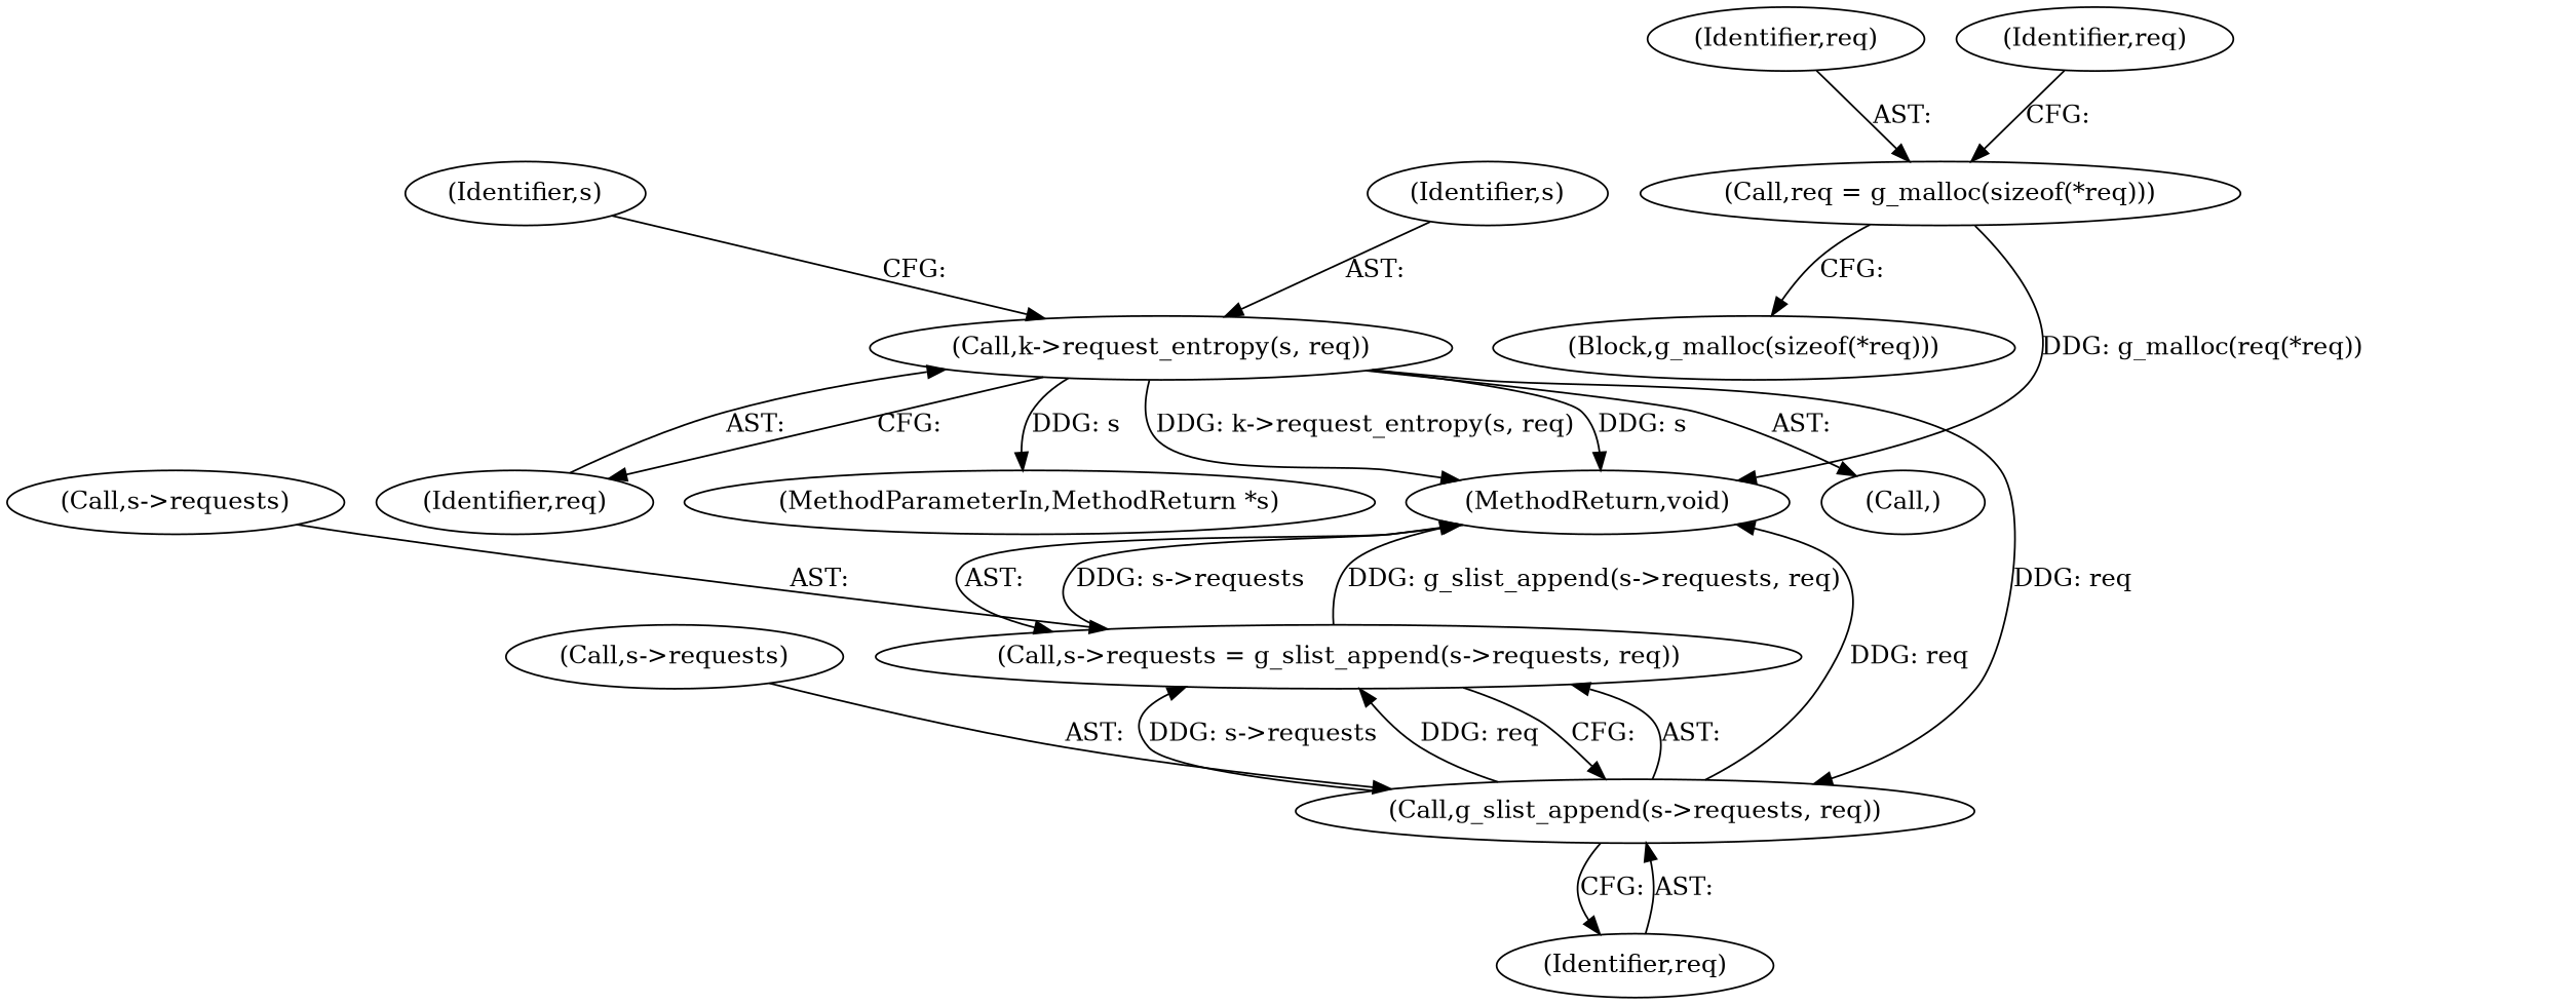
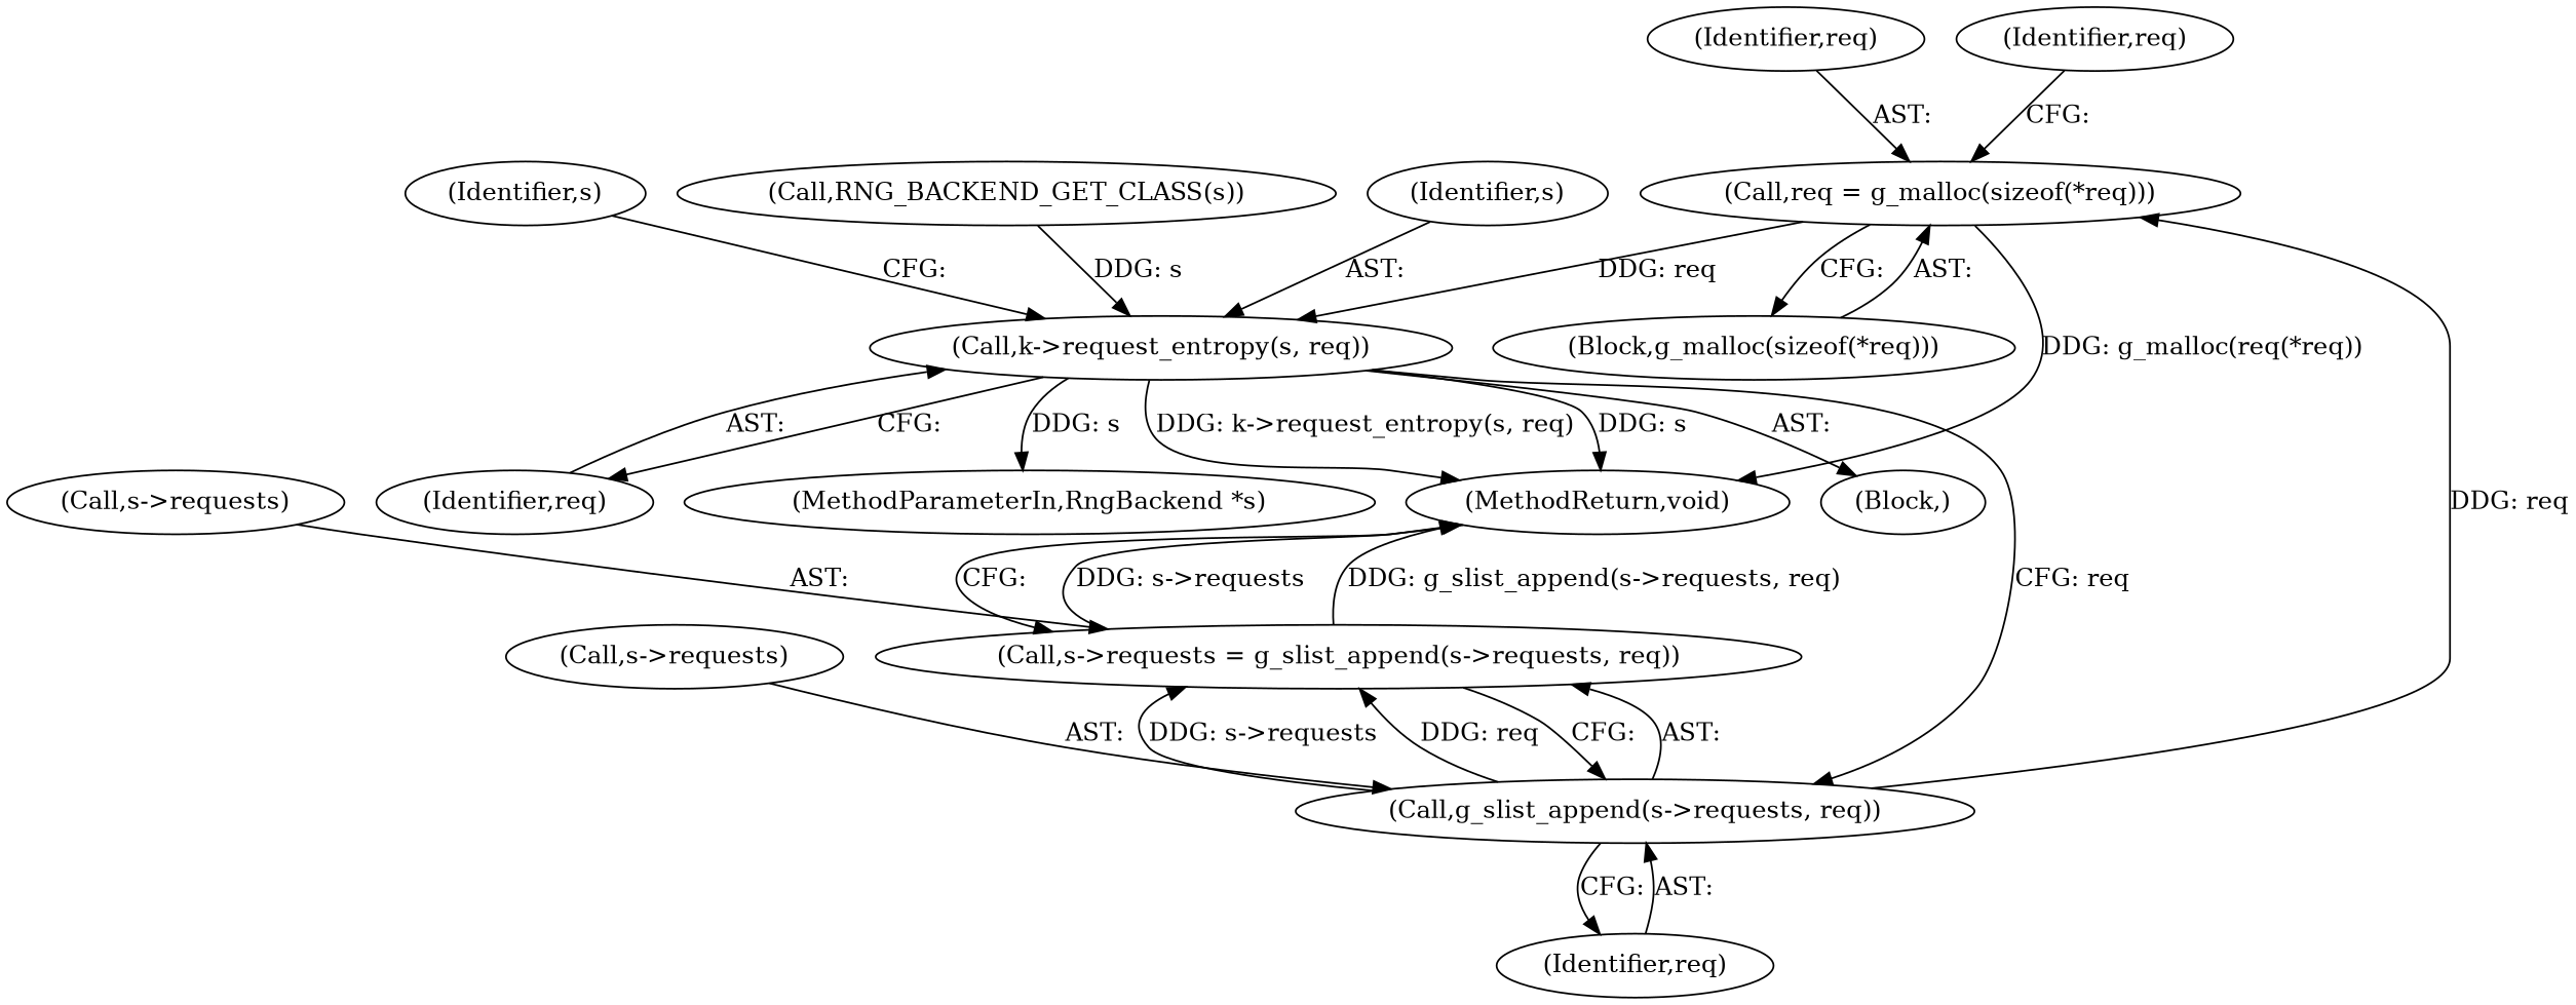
  digraph {
    n1 [label="(Call,req = g_malloc(sizeof(*req)))"]
    n2 [label="(Call,k->request_entropy(s, req))"]
    n3 [label="(Block,g_malloc(sizeof(*req)))"]
    n4 [label="(MethodReturn,void)"]
-   n5 [label="(Call,)"]
+   n5 [label="(Block,)"]
    n6 [label="(Call,g_slist_append(s->requests, req))"]
    n7 [label="(Identifier,req)"]
-   n8 [label="(MethodParameterIn,MethodReturn *s)"]
+   n8 [label="(MethodParameterIn,RngBackend *s)"]
    n9 [label="(Call,s->requests = g_slist_append(s->requests, req))"]
    n10 [label="(Identifier,req)"]
    n11 [label="(Identifier,req)"]
    n12 [label="(Identifier,s)"]
+   n13 [label="(Call,RNG_BACKEND_GET_CLASS(s))"]
    n14 [label="(Identifier,s)"]
    n15 [label="(Identifier,req)"]
    n16 [label="(Call,s->requests)"]
    n17 [label="(Call,s->requests)"]
+   n1 -> n2 [label="DDG: req"]
    n1 -> n3 [label="CFG: "]
    n1 -> n4 [label="DDG: g_malloc(req(*req))"]
    n2 -> n4 [label="DDG: s"]
    n2 -> n4 [label="DDG: k->request_entropy(s, req)"]
    n2 -> n5 [label="AST: "]
-   n2 -> n6 [label="DDG: req"]
+   n2 -> n6 [label="CFG: req"]
    n2 -> n7 [label="CFG: "]
    n2 -> n8 [label="DDG: s"]
-   n4 -> n9 [label="AST: "]
-   n6 -> n4 [label="DDG: req"]
+   n3 -> n1 [label="AST: "]
+   n4 -> n9 [label="CFG: "]
+   n6 -> n1 [label="DDG: req"]
    n6 -> n9 [label="AST: "]
    n6 -> n9 [label="DDG: s->requests"]
    n6 -> n9 [label="DDG: req"]
    n6 -> n10 [label="CFG: "]
    n7 -> n2 [label="AST: "]
    n9 -> n4 [label="DDG: s->requests"]
    n9 -> n4 [label="DDG: g_slist_append(s->requests, req)"]
    n9 -> n6 [label="CFG: "]
    n10 -> n6 [label="AST: "]
    n11 -> n1 [label="AST: "]
    n12 -> n2 [label="CFG: "]
+   n13 -> n2 [label="DDG: s"]
    n14 -> n2 [label="AST: "]
    n15 -> n1 [label="CFG: "]
    n16 -> n9 [label="AST: "]
    n17 -> n6 [label="AST: "]
  }
